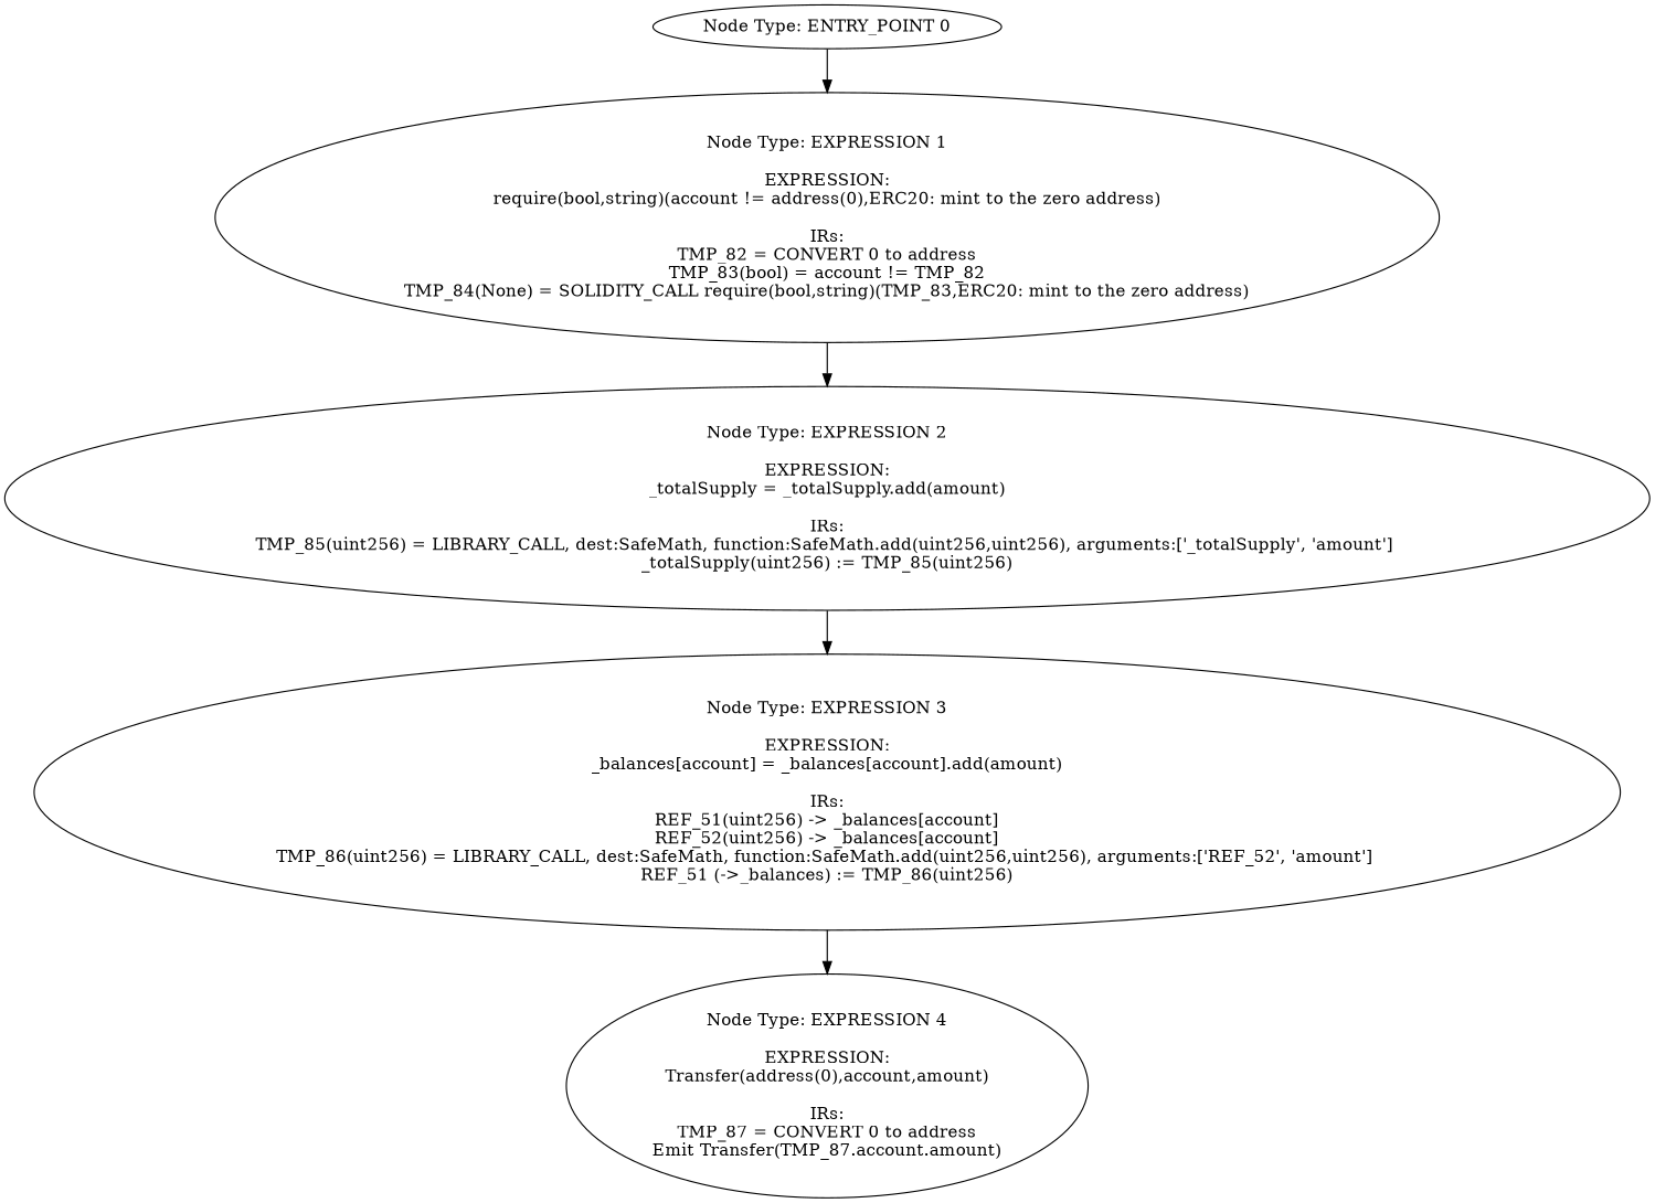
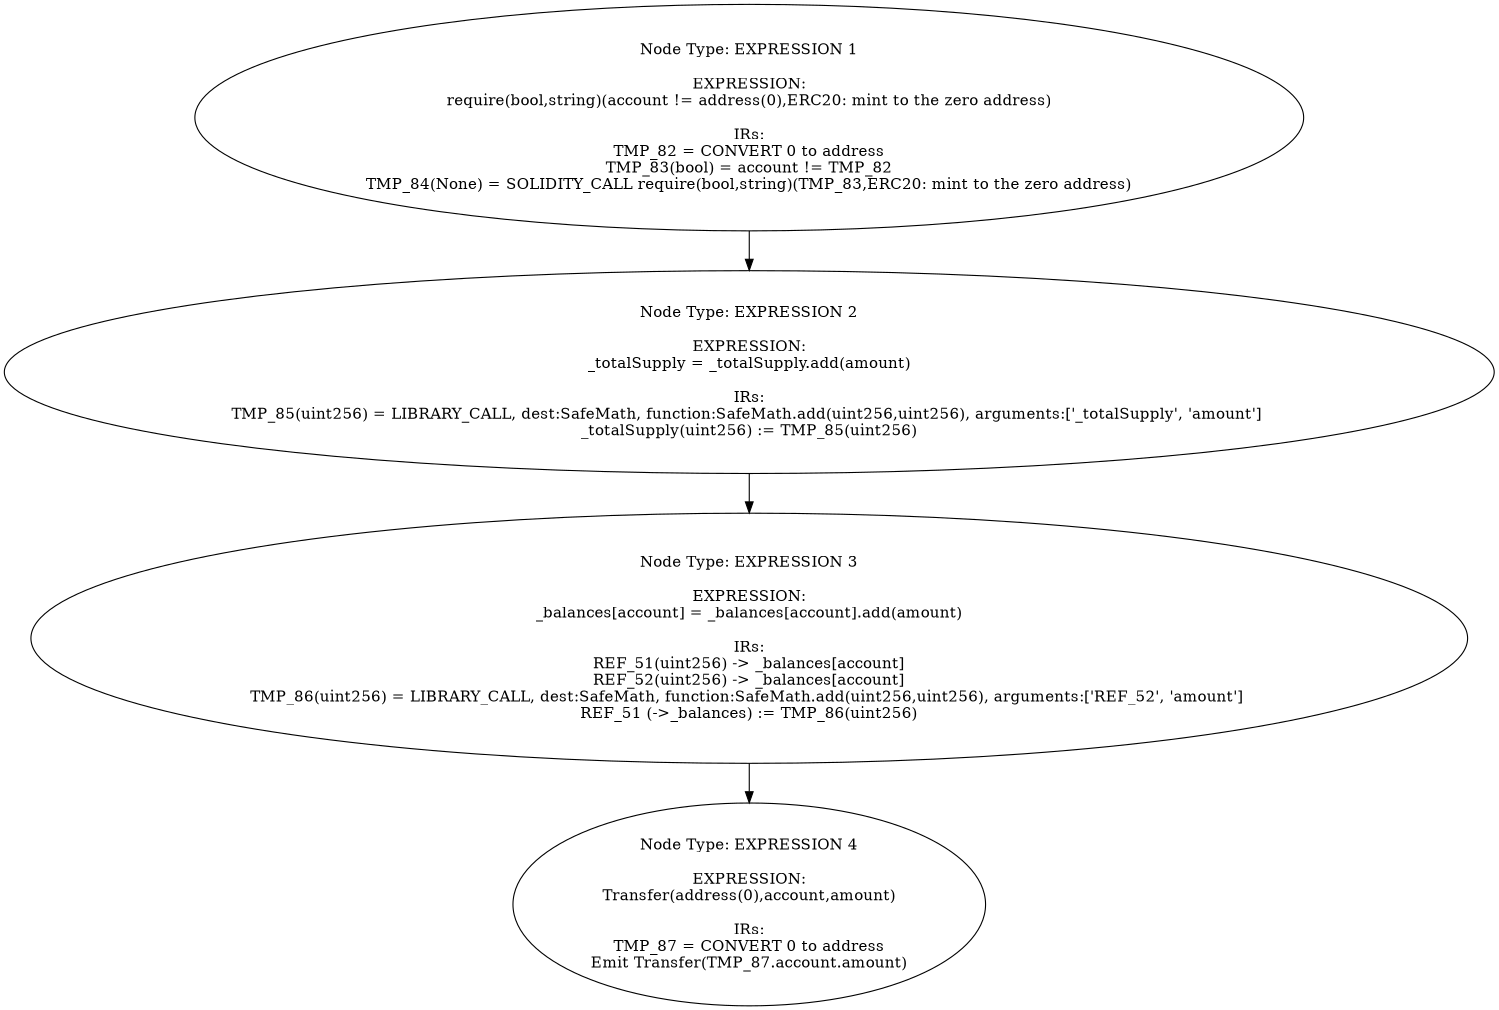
  digraph {
-   n1 [label="Node Type: ENTRY_POINT 0\n"]
    n2 [label="Node Type: EXPRESSION 1\n\nEXPRESSION:\nrequire(bool,string)(account != address(0),ERC20: mint to the zero address)\n\nIRs:\nTMP_82 = CONVERT 0 to address\nTMP_83(bool) = account != TMP_82\nTMP_84(None) = SOLIDITY_CALL require(bool,string)(TMP_83,ERC20: mint to the zero address)"]
    n3 [label="Node Type: EXPRESSION 2\n\nEXPRESSION:\n_totalSupply = _totalSupply.add(amount)\n\nIRs:\nTMP_85(uint256) = LIBRARY_CALL, dest:SafeMath, function:SafeMath.add(uint256,uint256), arguments:['_totalSupply', 'amount'] \n_totalSupply(uint256) := TMP_85(uint256)"]
    n4 [label="Node Type: EXPRESSION 3\n\nEXPRESSION:\n_balances[account] = _balances[account].add(amount)\n\nIRs:\nREF_51(uint256) -> _balances[account]\nREF_52(uint256) -> _balances[account]\nTMP_86(uint256) = LIBRARY_CALL, dest:SafeMath, function:SafeMath.add(uint256,uint256), arguments:['REF_52', 'amount'] \nREF_51 (->_balances) := TMP_86(uint256)"]
    n5 [label="Node Type: EXPRESSION 4\n\nEXPRESSION:\nTransfer(address(0),account,amount)\n\nIRs:\nTMP_87 = CONVERT 0 to address\nEmit Transfer(TMP_87.account.amount)"]
-   n1 -> n2
    n2 -> n3
    n3 -> n4
    n4 -> n5
  }
